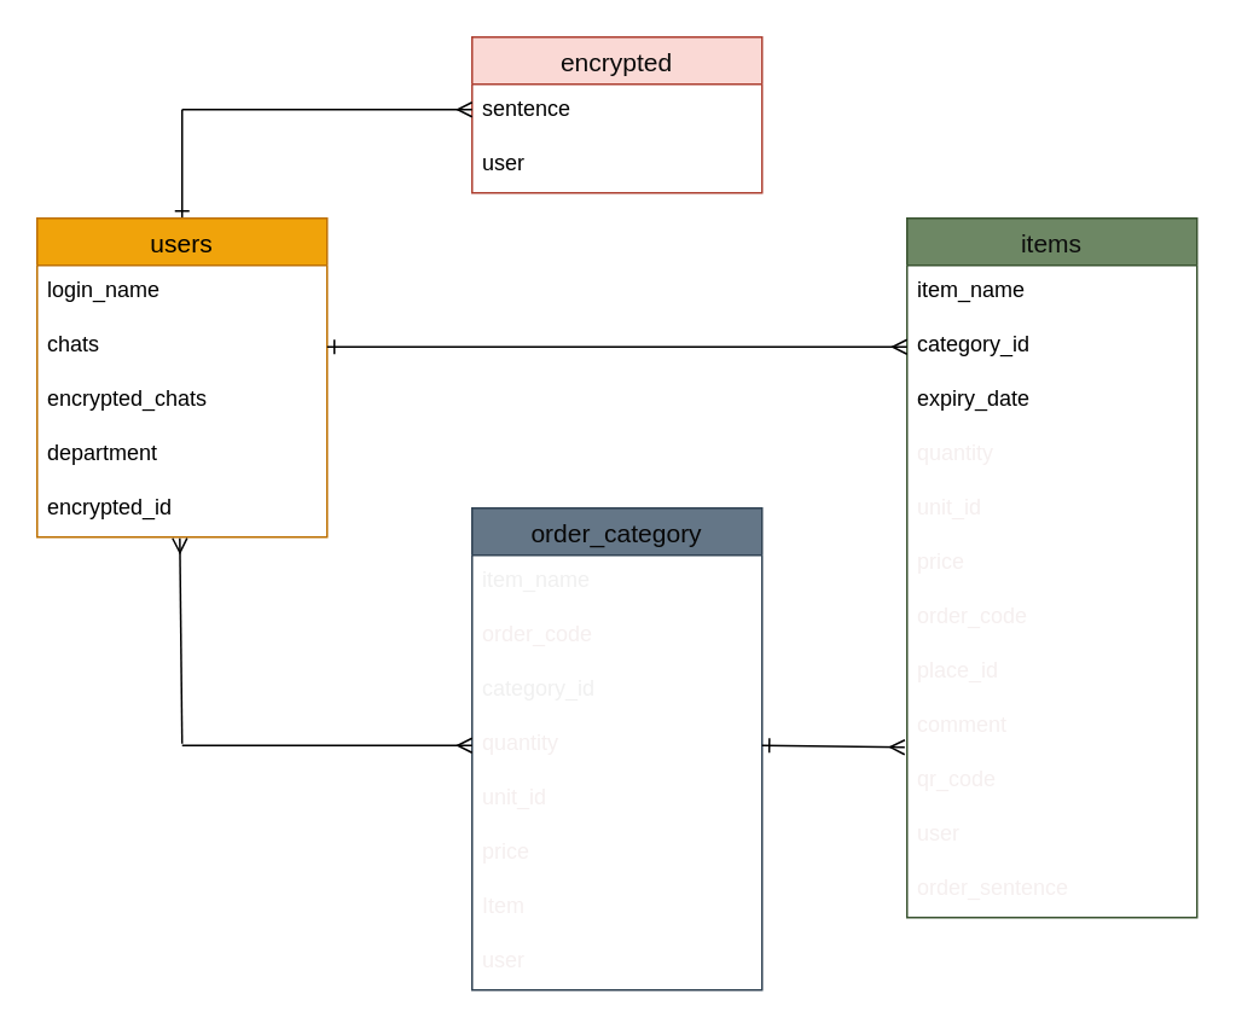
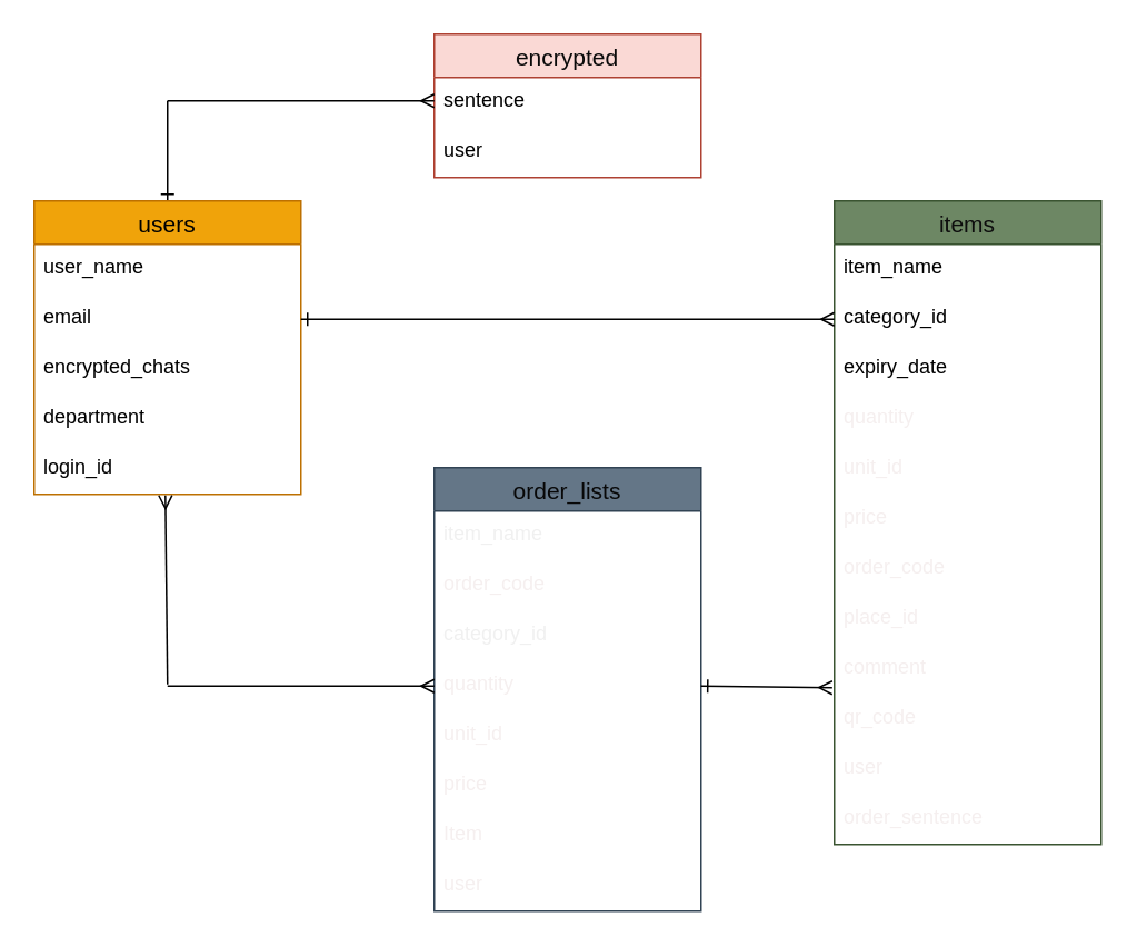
  <mxCell id="0" />
  <mxCell id="1" parent="0" />
  <mxCell id="2" style="edgeStyle=none;html=1;exitX=0.5;exitY=0;exitDx=0;exitDy=0;fontColor=#f5efef;endArrow=none;endFill=0;startArrow=ERone;startFill=0;" parent="1" source="3" edge="1"><mxGeometry relative="1" as="geometry"><mxPoint x="100" y="60" as="targetPoint" /></mxGeometry></mxCell>
  <mxCell id="3" value="users" style="swimlane;fontStyle=0;childLayout=stackLayout;horizontal=1;startSize=26;horizontalStack=0;resizeParent=1;resizeParentMax=0;resizeLast=0;collapsible=1;marginBottom=0;align=center;fontSize=14;fillColor=#f0a30a;strokeColor=#BD7000;fontColor=#000000;" parent="1" vertex="1"><mxGeometry x="20" y="120" width="160" height="176" as="geometry" /></mxCell>
- <mxCell id="4" value="login_name" style="text;strokeColor=none;fillColor=none;spacingLeft=4;spacingRight=4;overflow=hidden;rotatable=0;points=[[0,0.5],[1,0.5]];portConstraint=eastwest;fontSize=12;" parent="3" vertex="1"><mxGeometry y="26" width="160" height="30" as="geometry" /></mxCell>
- <mxCell id="5" value="chats" style="text;strokeColor=none;fillColor=none;spacingLeft=4;spacingRight=4;overflow=hidden;rotatable=0;points=[[0,0.5],[1,0.5]];portConstraint=eastwest;fontSize=12;" parent="3" vertex="1"><mxGeometry y="56" width="160" height="30" as="geometry" /></mxCell>
+ <mxCell id="4" value="user_name" style="text;strokeColor=none;fillColor=none;spacingLeft=4;spacingRight=4;overflow=hidden;rotatable=0;points=[[0,0.5],[1,0.5]];portConstraint=eastwest;fontSize=12;" parent="3" vertex="1"><mxGeometry y="26" width="160" height="30" as="geometry" /></mxCell>
+ <mxCell id="5" value="email" style="text;strokeColor=none;fillColor=none;spacingLeft=4;spacingRight=4;overflow=hidden;rotatable=0;points=[[0,0.5],[1,0.5]];portConstraint=eastwest;fontSize=12;" parent="3" vertex="1"><mxGeometry y="56" width="160" height="30" as="geometry" /></mxCell>
  <mxCell id="6" value="encrypted_chats" style="text;strokeColor=none;fillColor=none;spacingLeft=4;spacingRight=4;overflow=hidden;rotatable=0;points=[[0,0.5],[1,0.5]];portConstraint=eastwest;fontSize=12;" parent="3" vertex="1"><mxGeometry y="86" width="160" height="30" as="geometry" /></mxCell>
  <mxCell id="7" value="department" style="text;strokeColor=none;fillColor=none;spacingLeft=4;spacingRight=4;overflow=hidden;rotatable=0;points=[[0,0.5],[1,0.5]];portConstraint=eastwest;fontSize=12;" parent="3" vertex="1"><mxGeometry y="116" width="160" height="30" as="geometry" /></mxCell>
- <mxCell id="8" value="encrypted_id" style="text;strokeColor=none;fillColor=none;spacingLeft=4;spacingRight=4;overflow=hidden;rotatable=0;points=[[0,0.5],[1,0.5]];portConstraint=eastwest;fontSize=12;" parent="3" vertex="1"><mxGeometry y="146" width="160" height="30" as="geometry" /></mxCell>
+ <mxCell id="8" value="login_id" style="text;strokeColor=none;fillColor=none;spacingLeft=4;spacingRight=4;overflow=hidden;rotatable=0;points=[[0,0.5],[1,0.5]];portConstraint=eastwest;fontSize=12;" parent="3" vertex="1"><mxGeometry y="146" width="160" height="30" as="geometry" /></mxCell>
  <mxCell id="9" value="encrypted" style="swimlane;fontStyle=0;childLayout=stackLayout;horizontal=1;startSize=26;horizontalStack=0;resizeParent=1;resizeParentMax=0;resizeLast=0;collapsible=1;marginBottom=0;align=center;fontSize=14;fillColor=#fad9d5;strokeColor=#ae4132;fontColor=#0a0a0a;" parent="1" vertex="1"><mxGeometry x="260" y="20" width="160" height="86" as="geometry" /></mxCell>
  <mxCell id="10" value="sentence" style="text;strokeColor=none;fillColor=none;spacingLeft=4;spacingRight=4;overflow=hidden;rotatable=0;points=[[0,0.5],[1,0.5]];portConstraint=eastwest;fontSize=12;" parent="9" vertex="1"><mxGeometry y="26" width="160" height="30" as="geometry" /></mxCell>
  <mxCell id="11" value="user" style="text;strokeColor=none;fillColor=none;spacingLeft=4;spacingRight=4;overflow=hidden;rotatable=0;points=[[0,0.5],[1,0.5]];portConstraint=eastwest;fontSize=12;" parent="9" vertex="1"><mxGeometry y="56" width="160" height="30" as="geometry" /></mxCell>
  <mxCell id="12" value="items" style="swimlane;fontStyle=0;childLayout=stackLayout;horizontal=1;startSize=26;horizontalStack=0;resizeParent=1;resizeParentMax=0;resizeLast=0;collapsible=1;marginBottom=0;align=center;fontSize=14;fillColor=#6d8764;fontColor=#0d0d0d;strokeColor=#3A5431;" parent="1" vertex="1"><mxGeometry x="500" y="120" width="160" height="386" as="geometry" /></mxCell>
  <mxCell id="13" value="item_name" style="text;strokeColor=none;fillColor=none;spacingLeft=4;spacingRight=4;overflow=hidden;rotatable=0;points=[[0,0.5],[1,0.5]];portConstraint=eastwest;fontSize=12;" parent="12" vertex="1"><mxGeometry y="26" width="160" height="30" as="geometry" /></mxCell>
  <mxCell id="14" value="category_id" style="text;strokeColor=none;fillColor=none;spacingLeft=4;spacingRight=4;overflow=hidden;rotatable=0;points=[[0,0.5],[1,0.5]];portConstraint=eastwest;fontSize=12;" parent="12" vertex="1"><mxGeometry y="56" width="160" height="30" as="geometry" /></mxCell>
  <mxCell id="15" value="expiry_date" style="text;strokeColor=none;fillColor=none;spacingLeft=4;spacingRight=4;overflow=hidden;rotatable=0;points=[[0,0.5],[1,0.5]];portConstraint=eastwest;fontSize=12;" parent="12" vertex="1"><mxGeometry y="86" width="160" height="30" as="geometry" /></mxCell>
  <mxCell id="16" value="quantity" style="text;strokeColor=none;fillColor=none;spacingLeft=4;spacingRight=4;overflow=hidden;rotatable=0;points=[[0,0.5],[1,0.5]];portConstraint=eastwest;fontSize=12;fontColor=#f5efef;" parent="12" vertex="1"><mxGeometry y="116" width="160" height="30" as="geometry" /></mxCell>
  <mxCell id="17" value="unit_id" style="text;strokeColor=none;fillColor=none;spacingLeft=4;spacingRight=4;overflow=hidden;rotatable=0;points=[[0,0.5],[1,0.5]];portConstraint=eastwest;fontSize=12;fontColor=#f5efef;" parent="12" vertex="1"><mxGeometry y="146" width="160" height="30" as="geometry" /></mxCell>
  <mxCell id="18" value="price" style="text;strokeColor=none;fillColor=none;spacingLeft=4;spacingRight=4;overflow=hidden;rotatable=0;points=[[0,0.5],[1,0.5]];portConstraint=eastwest;fontSize=12;fontColor=#f5efef;" parent="12" vertex="1"><mxGeometry y="176" width="160" height="30" as="geometry" /></mxCell>
  <mxCell id="19" value="order_code" style="text;strokeColor=none;fillColor=none;spacingLeft=4;spacingRight=4;overflow=hidden;rotatable=0;points=[[0,0.5],[1,0.5]];portConstraint=eastwest;fontSize=12;fontColor=#f5efef;" parent="12" vertex="1"><mxGeometry y="206" width="160" height="30" as="geometry" /></mxCell>
  <mxCell id="20" value="place_id" style="text;strokeColor=none;fillColor=none;spacingLeft=4;spacingRight=4;overflow=hidden;rotatable=0;points=[[0,0.5],[1,0.5]];portConstraint=eastwest;fontSize=12;fontColor=#f5efef;" parent="12" vertex="1"><mxGeometry y="236" width="160" height="30" as="geometry" /></mxCell>
  <mxCell id="21" value="comment" style="text;strokeColor=none;fillColor=none;spacingLeft=4;spacingRight=4;overflow=hidden;rotatable=0;points=[[0,0.5],[1,0.5]];portConstraint=eastwest;fontSize=12;fontColor=#f5efef;" parent="12" vertex="1"><mxGeometry y="266" width="160" height="30" as="geometry" /></mxCell>
  <mxCell id="22" value="qr_code" style="text;strokeColor=none;fillColor=none;spacingLeft=4;spacingRight=4;overflow=hidden;rotatable=0;points=[[0,0.5],[1,0.5]];portConstraint=eastwest;fontSize=12;fontColor=#f5efef;" parent="12" vertex="1"><mxGeometry y="296" width="160" height="30" as="geometry" /></mxCell>
  <mxCell id="23" value="user" style="text;strokeColor=none;fillColor=none;spacingLeft=4;spacingRight=4;overflow=hidden;rotatable=0;points=[[0,0.5],[1,0.5]];portConstraint=eastwest;fontSize=12;fontColor=#f5efef;" parent="12" vertex="1"><mxGeometry y="326" width="160" height="30" as="geometry" /></mxCell>
  <mxCell id="24" value="order_sentence" style="text;strokeColor=none;fillColor=none;spacingLeft=4;spacingRight=4;overflow=hidden;rotatable=0;points=[[0,0.5],[1,0.5]];portConstraint=eastwest;fontSize=12;fontColor=#f5efef;" parent="12" vertex="1"><mxGeometry y="356" width="160" height="30" as="geometry" /></mxCell>
- <mxCell id="25" value="order_category" style="swimlane;fontStyle=0;childLayout=stackLayout;horizontal=1;startSize=26;horizontalStack=0;resizeParent=1;resizeParentMax=0;resizeLast=0;collapsible=1;marginBottom=0;align=center;fontSize=14;strokeColor=#314354;fillColor=#647687;fontColor=#080808;" parent="1" vertex="1"><mxGeometry x="260" y="280" width="160" height="266" as="geometry" /></mxCell>
+ <mxCell id="25" value="order_lists" style="swimlane;fontStyle=0;childLayout=stackLayout;horizontal=1;startSize=26;horizontalStack=0;resizeParent=1;resizeParentMax=0;resizeLast=0;collapsible=1;marginBottom=0;align=center;fontSize=14;strokeColor=#314354;fillColor=#647687;fontColor=#080808;" parent="1" vertex="1"><mxGeometry x="260" y="280" width="160" height="266" as="geometry" /></mxCell>
  <mxCell id="26" value="item_name" style="text;strokeColor=none;fillColor=none;spacingLeft=4;spacingRight=4;overflow=hidden;rotatable=0;points=[[0,0.5],[1,0.5]];portConstraint=eastwest;fontSize=12;fontColor=#F0F0F0;" parent="25" vertex="1"><mxGeometry y="26" width="160" height="30" as="geometry" /></mxCell>
  <mxCell id="27" value="order_code" style="text;strokeColor=none;fillColor=none;spacingLeft=4;spacingRight=4;overflow=hidden;rotatable=0;points=[[0,0.5],[1,0.5]];portConstraint=eastwest;fontSize=12;fontColor=#f5efef;" parent="25" vertex="1"><mxGeometry y="56" width="160" height="30" as="geometry" /></mxCell>
  <mxCell id="28" value="category_id" style="text;strokeColor=none;fillColor=none;spacingLeft=4;spacingRight=4;overflow=hidden;rotatable=0;points=[[0,0.5],[1,0.5]];portConstraint=eastwest;fontSize=12;fontColor=#F0F0F0;" parent="25" vertex="1"><mxGeometry y="86" width="160" height="30" as="geometry" /></mxCell>
  <mxCell id="29" value="quantity" style="text;strokeColor=none;fillColor=none;spacingLeft=4;spacingRight=4;overflow=hidden;rotatable=0;points=[[0,0.5],[1,0.5]];portConstraint=eastwest;fontSize=12;fontColor=#f5efef;" parent="25" vertex="1"><mxGeometry y="116" width="160" height="30" as="geometry" /></mxCell>
  <mxCell id="30" value="unit_id" style="text;strokeColor=none;fillColor=none;spacingLeft=4;spacingRight=4;overflow=hidden;rotatable=0;points=[[0,0.5],[1,0.5]];portConstraint=eastwest;fontSize=12;fontColor=#f5efef;" parent="25" vertex="1"><mxGeometry y="146" width="160" height="30" as="geometry" /></mxCell>
  <mxCell id="31" value="price" style="text;strokeColor=none;fillColor=none;spacingLeft=4;spacingRight=4;overflow=hidden;rotatable=0;points=[[0,0.5],[1,0.5]];portConstraint=eastwest;fontSize=12;fontColor=#f5efef;" parent="25" vertex="1"><mxGeometry y="176" width="160" height="30" as="geometry" /></mxCell>
  <mxCell id="32" value="Item" style="text;strokeColor=none;fillColor=none;spacingLeft=4;spacingRight=4;overflow=hidden;rotatable=0;points=[[0,0.5],[1,0.5]];portConstraint=eastwest;fontSize=12;fontColor=#f5efef;" parent="25" vertex="1"><mxGeometry y="206" width="160" height="30" as="geometry" /></mxCell>
  <mxCell id="33" value="user" style="text;strokeColor=none;fillColor=none;spacingLeft=4;spacingRight=4;overflow=hidden;rotatable=0;points=[[0,0.5],[1,0.5]];portConstraint=eastwest;fontSize=12;fontColor=#f5efef;" parent="25" vertex="1"><mxGeometry y="236" width="160" height="30" as="geometry" /></mxCell>
  <mxCell id="34" style="edgeStyle=none;html=1;exitX=0;exitY=0.5;exitDx=0;exitDy=0;fontColor=#f5efef;endArrow=none;endFill=0;startArrow=ERmany;startFill=0;" parent="1" edge="1"><mxGeometry relative="1" as="geometry"><mxPoint x="100" y="60" as="targetPoint" /><mxPoint x="260" y="60" as="sourcePoint" /></mxGeometry></mxCell>
  <mxCell id="35" style="edgeStyle=none;html=1;exitX=0;exitY=0.5;exitDx=0;exitDy=0;fontColor=#f5efef;startArrow=ERmany;startFill=0;endArrow=none;endFill=0;" parent="1" source="29" edge="1"><mxGeometry relative="1" as="geometry"><mxPoint x="100" y="411" as="targetPoint" /></mxGeometry></mxCell>
  <mxCell id="36" value="" style="edgeStyle=none;orthogonalLoop=1;jettySize=auto;html=1;fontColor=#f5efef;startArrow=ERmany;startFill=0;endArrow=none;endFill=0;exitX=0.492;exitY=1.187;exitDx=0;exitDy=0;exitPerimeter=0;" parent="1" edge="1"><mxGeometry width="100" relative="1" as="geometry"><mxPoint x="98.72" y="296.61" as="sourcePoint" /><mxPoint x="100" y="410" as="targetPoint" /><Array as="points" /></mxGeometry></mxCell>
  <mxCell id="37" style="edgeStyle=none;html=1;exitX=1;exitY=0.5;exitDx=0;exitDy=0;entryX=0;entryY=0.5;entryDx=0;entryDy=0;fontColor=#f5efef;startArrow=ERone;startFill=0;endArrow=ERmany;endFill=0;" parent="1" source="5" target="14" edge="1"><mxGeometry relative="1" as="geometry" /></mxCell>
  <mxCell id="38" style="edgeStyle=none;html=1;exitX=1;exitY=0.5;exitDx=0;exitDy=0;entryX=-0.008;entryY=0.867;entryDx=0;entryDy=0;entryPerimeter=0;fontColor=#f5efef;startArrow=ERone;startFill=0;endArrow=ERmany;endFill=0;" parent="1" source="29" target="21" edge="1"><mxGeometry relative="1" as="geometry" /></mxCell>
